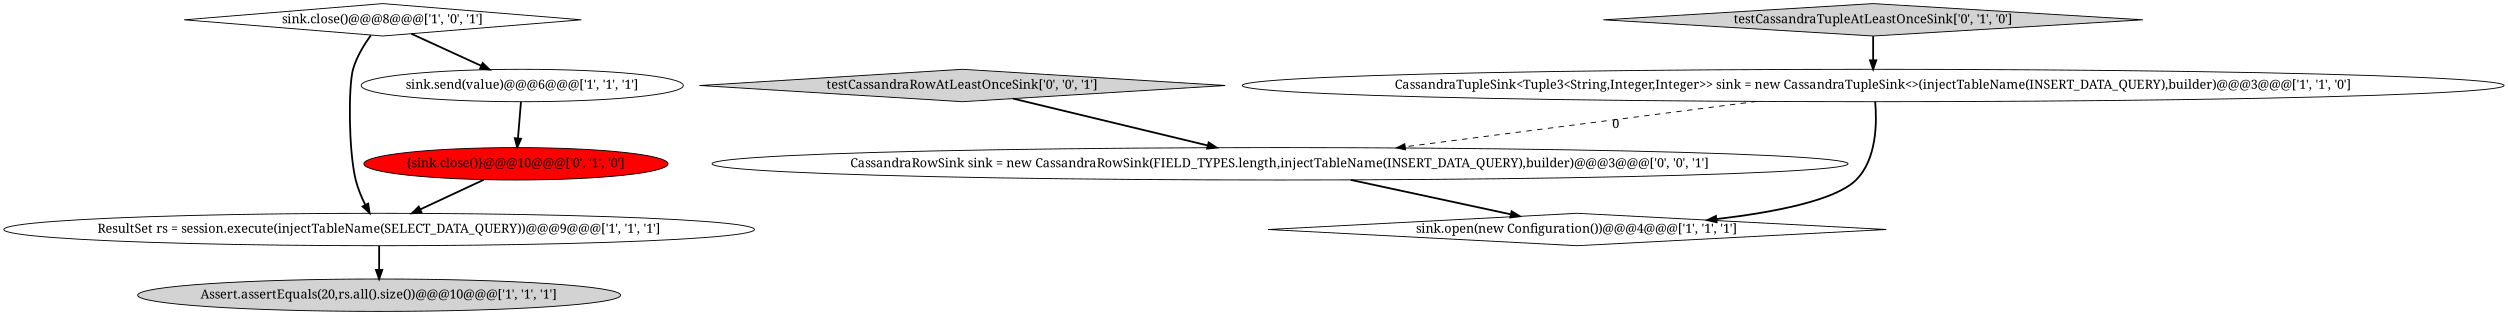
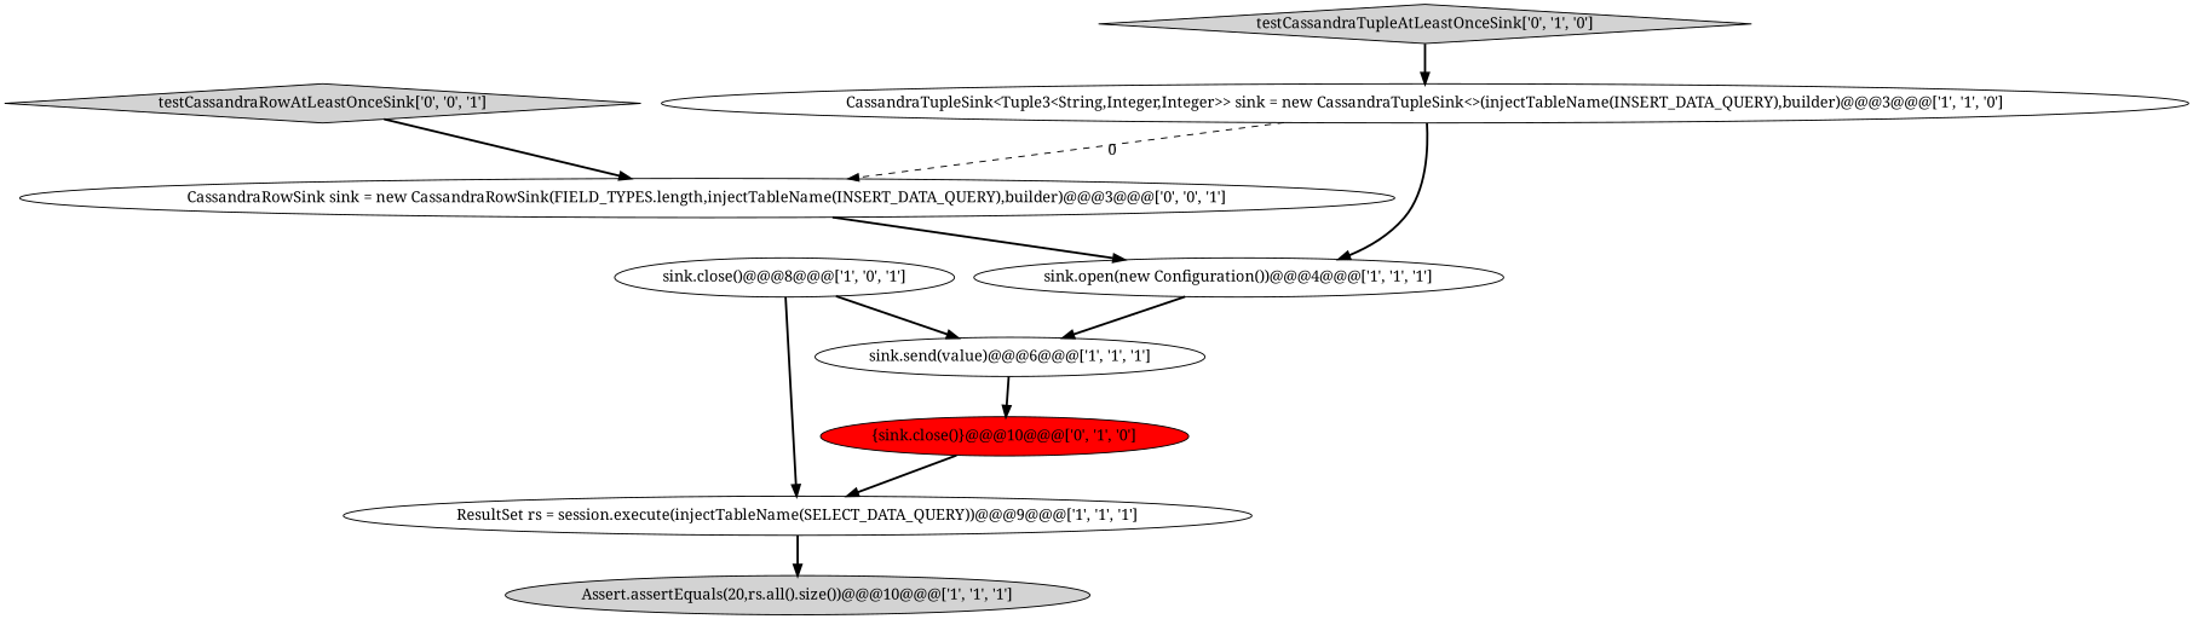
  digraph {
    fontname="Noto Serif"
    node [fillcolor=white fontname="Noto Serif" shape=ellipse style=filled]
    edge [fontname="Noto Serif" style=bold]
-   n1 [label="sink.close()@@@8@@@['1', '0', '1']" shape=diamond]
+   n1 [label="sink.close()@@@8@@@['1', '0', '1']"]
    n2 [label="ResultSet rs = session.execute(injectTableName(SELECT_DATA_QUERY))@@@9@@@['1', '1', '1']"]
    n3 [label="sink.send(value)@@@6@@@['1', '1', '1']"]
    n4 [fillcolor=lightgray label="Assert.assertEquals(20,rs.all().size())@@@10@@@['1', '1', '1']"]
    n5 [fillcolor=red label="{sink.close()}@@@10@@@['0', '1', '0']"]
-   n6 [label="sink.open(new Configuration())@@@4@@@['1', '1', '1']" shape=diamond]
+   n6 [label="sink.open(new Configuration())@@@4@@@['1', '1', '1']"]
    n7 [fillcolor=lightgray label="testCassandraTupleAtLeastOnceSink['0', '1', '0']" shape=diamond]
    n8 [label="CassandraTupleSink<Tuple3<String,Integer,Integer>> sink = new CassandraTupleSink<>(injectTableName(INSERT_DATA_QUERY),builder)@@@3@@@['1', '1', '0']"]
    n9 [label="CassandraRowSink sink = new CassandraRowSink(FIELD_TYPES.length,injectTableName(INSERT_DATA_QUERY),builder)@@@3@@@['0', '0', '1']"]
    n10 [fillcolor=lightgray label="testCassandraRowAtLeastOnceSink['0', '0', '1']" shape=diamond]
    n1 -> n2
    n1 -> n3
    n2 -> n4
    n3 -> n5
    n5 -> n2
+   n6 -> n3
    n7 -> n8
    n8 -> n6
    n8 -> n9 [label=0 style=dashed]
    n9 -> n6
    n10 -> n9
  }
